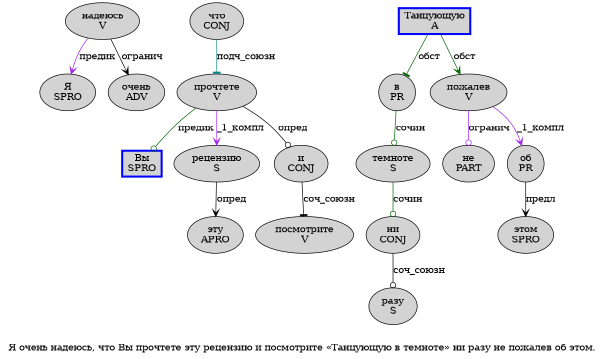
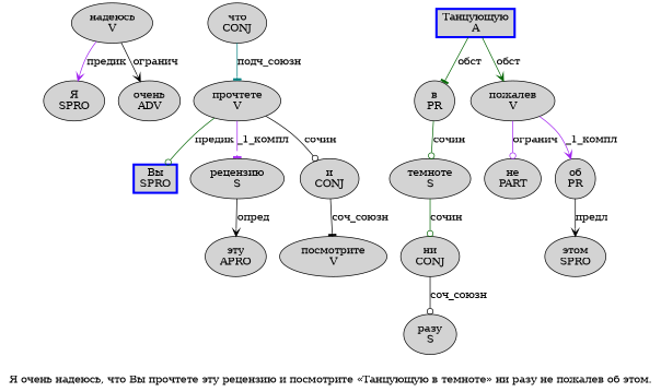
  digraph {
    label="Я очень надеюсь, что Вы прочтете эту рецензию и посмотрите «Танцующую в темноте» ни разу не пожалев об этом."
    node [fillcolor=lightgray penwidth=1 shape=ellipse style=filled]
    edge [arrowhead=vee color=black]
    n1 [label="Я\nSPRO"]
    n2 [label="очень\nADV"]
    n3 [label="надеюсь\nV"]
    n4 [label="что\nCONJ"]
    n5 [label="прочтете\nV"]
    n6 [color=blue label="Вы\nSPRO" penwidth=3 shape=box]
    n7 [label="рецензию\nS"]
    n8 [label="и\nCONJ"]
    n9 [label="эту\nAPRO"]
    n10 [label="посмотрите\nV"]
    n11 [color=blue label="Танцующую\nA" penwidth=3 shape=box]
    n12 [label="в\nPR"]
    n13 [label="пожалев\nV"]
    n14 [label="темноте\nS"]
    n15 [label="не\nPART"]
    n16 [label="об\nPR"]
    n17 [label="ни\nCONJ"]
    n18 [label="разу\nS"]
    n19 [label="этом\nSPRO"]
    n3 -> n1 [color=purple label="предик"]
    n3 -> n2 [label="огранич"]
    n4 -> n5 [arrowhead=tee color=teal label="подч_союзн"]
    n5 -> n6 [arrowhead=odot color=darkgreen label="предик"]
-   n5 -> n7 [color=purple label="_1_компл"]
-   n5 -> n8 [arrowhead=odot label="опред"]
+   n5 -> n7 [arrowhead=tee color=purple label="_1_компл"]
+   n5 -> n8 [arrowhead=odot label="сочин"]
    n7 -> n9 [label="опред"]
    n8 -> n10 [arrowhead=tee label="соч_союзн"]
    n11 -> n12 [arrowhead=tee color=darkgreen label="обст"]
    n11 -> n13 [color=darkgreen label="обст"]
    n12 -> n14 [arrowhead=odot color=darkgreen label="сочин"]
    n13 -> n15 [arrowhead=odot color=purple label="огранич"]
    n13 -> n16 [color=purple label="_1_компл"]
    n14 -> n17 [arrowhead=odot color=darkgreen label="сочин"]
    n16 -> n19 [label="предл"]
    n17 -> n18 [arrowhead=odot label="соч_союзн"]
  }
